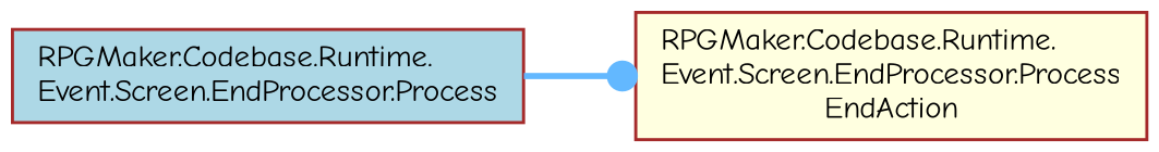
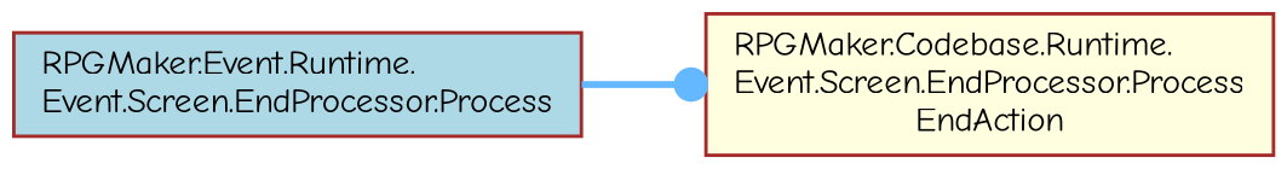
  digraph {
    rankdir=LR
    fontname="Comic Neue"
    node [color=brown fontname="Comic Neue" fontsize=10 shape=box style=filled]
-   n1 [fillcolor=lightblue fontcolor=black height=0.2 label="RPGMaker.Codebase.Runtime.\lEvent.Screen.EndProcessor.Process" width=0.4]
+   n1 [fillcolor=lightblue fontcolor=black height=0.2 label="RPGMaker.Event.Runtime.\lEvent.Screen.EndProcessor.Process" width=0.4]
    n2 [fillcolor=lightyellow height=0.2 label="RPGMaker.Codebase.Runtime.\lEvent.Screen.EndProcessor.Process\lEndAction" width=0.4]
    n1 -> n2 [color=steelblue1 fontname="Comic Neue" fontsize=10 labelfontname=Helvetica labelfontsize=10 style=bold arrowhead=dot]
  }
